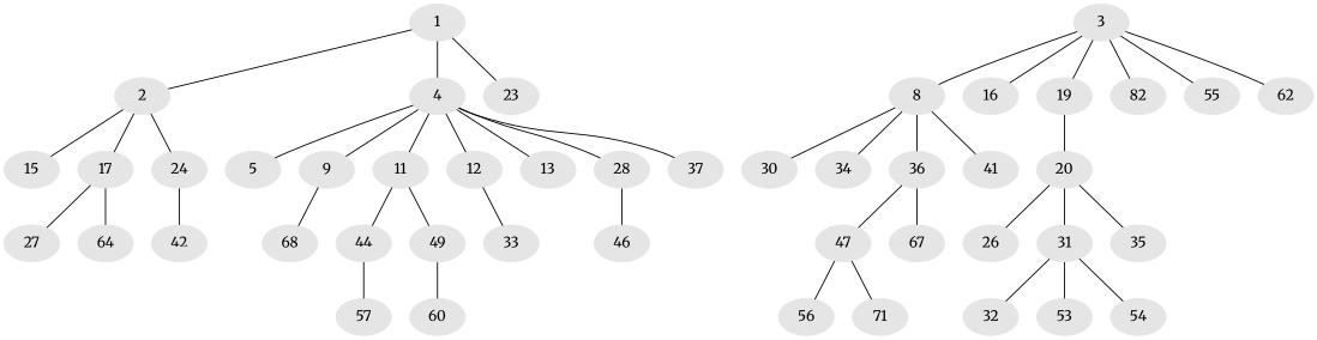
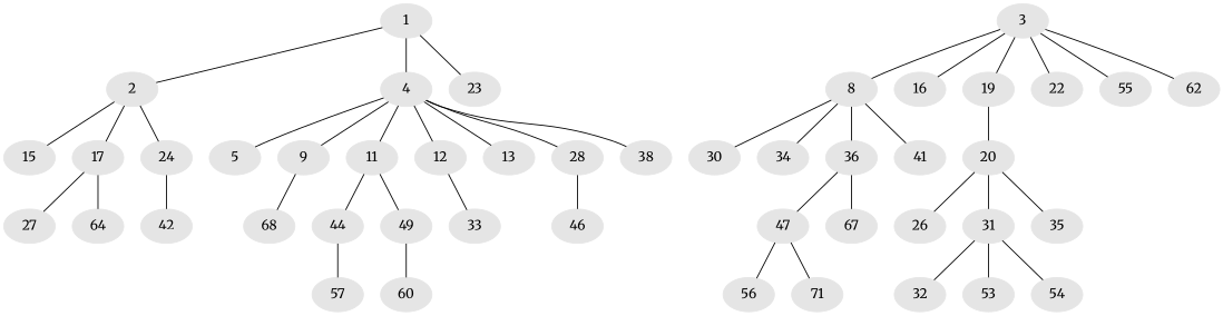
  graph {
    fontname=Merriweather
    node [color=gray90 fontname=Merriweather style=filled]
    edge [fontname=Merriweather]
    1 [super="+14"]
    2 [super="+7"]
    4 [super="+6"]
    n4 [label=23]
    15 [super="+18"]
    17 [super="+48"]
    24
    5
    9 [super="+61"]
    11 [super="+52"]
    12 [super="+66"]
    13
    28
-   38 [label=37]
+   38
    3 [super="+10"]
    8 [super="+29"]
    16 [super="+69"]
    19
-   22 [super="+40" label=82]
+   22 [super="+40"]
    55 [super="+59"]
    62
    27
    64
    42 [super="+45"]
    30
    34 [super="+65"]
    36 [super="+39"]
    41 [super="+70"]
    20 [super="+23"]
    68
    44
    49
    33 [super="+50"]
    46
    47 [super="+51"]
    67
    57
    60
    26
    31 [super="+37"]
    35 [super="+43"]
    32
    53
    54 [super="+58"]
    56
    71
    1 -- 2
    1 -- 4
    1 -- n4
    2 -- 15
    2 -- 17
    2 -- 24
    4 -- 5
    4 -- 9
    4 -- 11
    4 -- 12
    4 -- 13
    4 -- 28
    4 -- 38
    17 -- 27
    17 -- 64
    24 -- 42
    9 -- 68
    11 -- 44
    11 -- 49
    12 -- 33
    28 -- 46
    3 -- 8
    3 -- 16
    3 -- 19
    3 -- 22
    3 -- 55
    3 -- 62
    8 -- 30
    8 -- 34
    8 -- 36
    8 -- 41
    19 -- 20
    36 -- 47
    36 -- 67
    20 -- 26
    20 -- 31
    20 -- 35
    44 -- 57
    49 -- 60
    47 -- 56
    47 -- 71
    31 -- 32
    31 -- 53
    31 -- 54
  }
